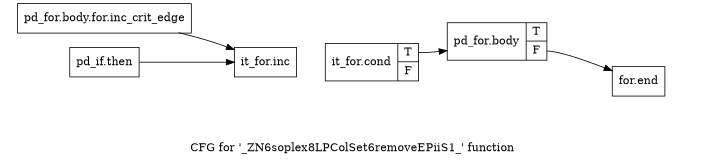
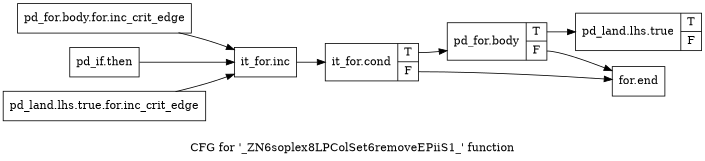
  digraph {
    label="CFG for '_ZN6soplex8LPColSet6removeEPiiS1_' function"
    rankdir=LR
    node [shape=record]
    n1 [label="{it_for.cond|{<s0>T|<s1>F}}"]
    n2 [label="{pd_for.body|{<s0>T|<s1>F}}"]
    n3 [label="{for.end}"]
+   n4 [label="{pd_land.lhs.true|{<s0>T|<s1>F}}"]
    n5 [label="{pd_for.body.for.inc_crit_edge}"]
    n6 [label="{it_for.inc}"]
    n7 [label="{pd_if.then}"]
+   n8 [label="{pd_land.lhs.true.for.inc_crit_edge}"]
    n1 -> n2 [tailport=s0]
+   n1 -> n3 [tailport=s1]
    n2 -> n3 [tailport=s1]
+   n2 -> n4 [tailport=s0]
    n5 -> n6
+   n6 -> n1
    n7 -> n6
+   n8 -> n6
  }
